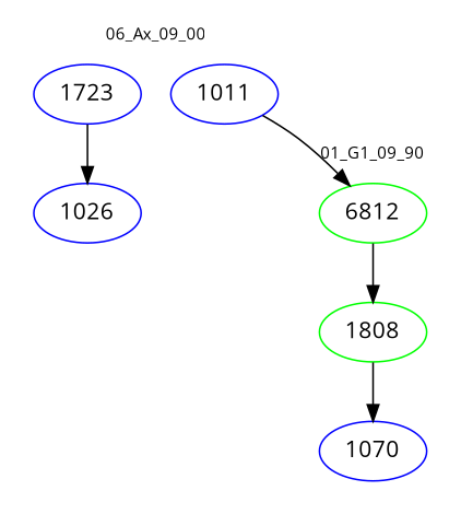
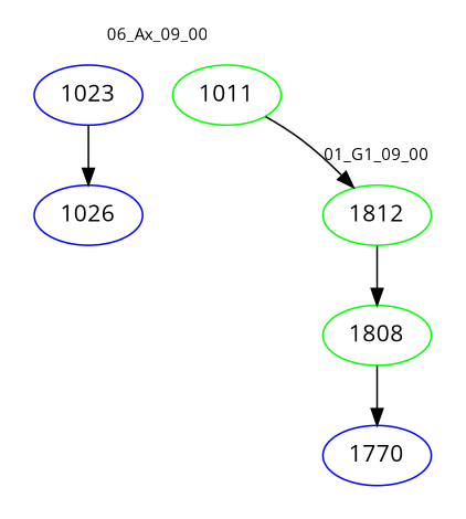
  digraph {
    fontname="Open Sans"
    node [color=green fontname="Open Sans"]
    edge [color=black fontname="Open Sans"]
-   n1 [color=blue label=1011]
-   n2 [color=blue label=1723]
+   n1 [label=1011]
+   n2 [color=blue label=1023]
    n3 [color=blue label=1026]
-   n4 [label=6812]
+   n4 [label=1812]
    n5 [label=1808]
-   n6 [color=blue label=1070]
+   n6 [color=blue label=1770]
    subgraph cluster_1 {
      color=white
      fontsize=10
      label="06_Ax_09_00"
      n1
      n2
      n3
    }
    subgraph cluster_2 {
      color=white
      fontsize=10
-     label="01_G1_09_90"
+     label="01_G1_09_00"
      n4
      n5
      n6
    }
    n1 -> n4
    n2 -> n3
    n4 -> n5
    n5 -> n6
  }
